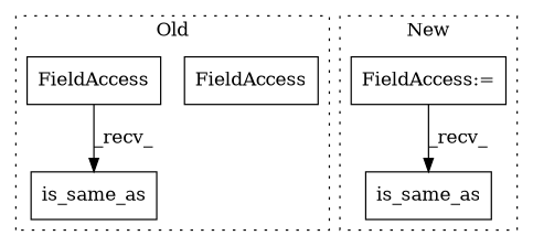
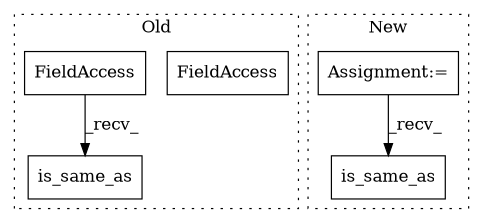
  digraph {
    node [a=32 l="11,1" s=1945 shape=box]
    n1 [label=is_same_as s="2023,2055"]
    n2 [a=22 l=77 label=FieldAccess]
    n3 [a=22 l=77 label=FieldAccess]
    n4 [label=is_same_as s="2277,2309"]
-   n5 [a=7 l=31 label="FieldAccess:=" s=2098]
+   n5 [a=7 l=31 label="Assignment:=" s=2098]
    subgraph cluster_1 {
      label=Old
      style=dotted
      n1
      n2
      n3
    }
    subgraph cluster_2 {
      label=New
      style=dotted
      n4
      n5
    }
    n3 -> n1 [label=_recv_]
    n5 -> n4 [label=_recv_]
  }
